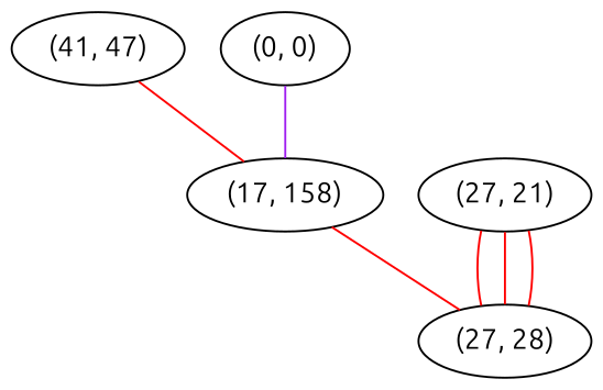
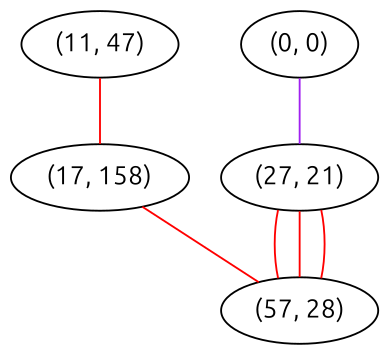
  graph {
    fontname=Ubuntu
    node [fontname=Ubuntu]
    edge [color=red fontname=Ubuntu weight=1]
-   "(11, 47)" [label="(41, 47)"]
+   "(11, 47)"
    "(17, 158)"
-   "(27, 28)"
+   "(27, 28)" [label="(57, 28)"]
    n4 [label="(27, 21)"]
    "(0, 0)"
    "(11, 47)" -- "(17, 158)"
    "(17, 158)" -- "(27, 28)"
    n4 -- "(27, 28)"
    n4 -- "(27, 28)"
    n4 -- "(27, 28)"
-   "(0, 0)" -- "(17, 158)" [color=purple weight=4]
+   "(0, 0)" -- n4 [color=purple weight=4]
  }
